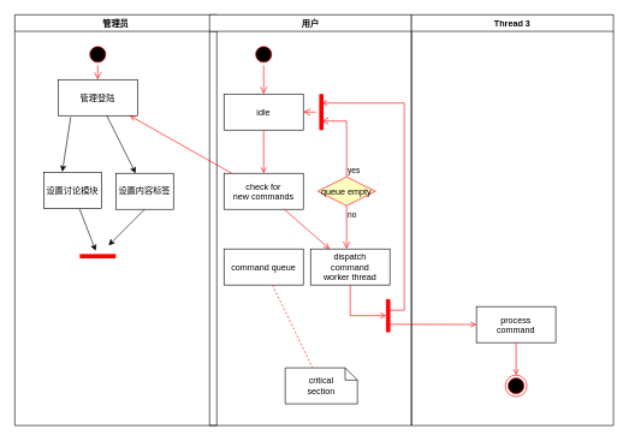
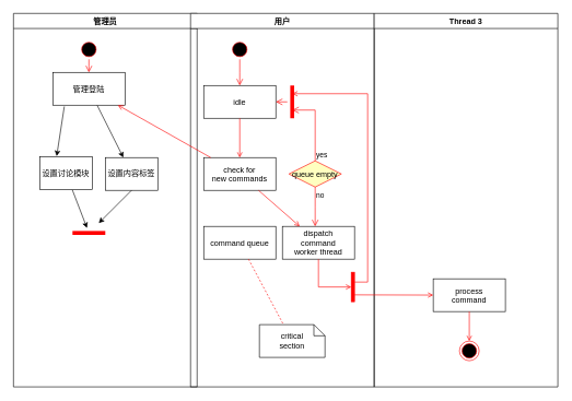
  <mxCell id="0" />
  <mxCell id="1" parent="0" />
  <mxCell id="2" value="管理员" style="swimlane;whiteSpace=wrap" vertex="1" parent="1"><mxGeometry x="20" y="20" width="280" height="570" as="geometry" /></mxCell>
  <mxCell id="3" value="" style="ellipse;shape=startState;fillColor=#000000;strokeColor=#ff0000;" vertex="1" parent="2"><mxGeometry x="100" y="40" width="30" height="30" as="geometry" /></mxCell>
  <mxCell id="4" value="" style="edgeStyle=elbowEdgeStyle;elbow=horizontal;verticalAlign=bottom;endArrow=open;endSize=8;strokeColor=#FF0000;endFill=1;rounded=0" edge="1" parent="2" source="3" target="6"><mxGeometry x="100" y="40" as="geometry"><mxPoint x="115" y="110" as="targetPoint" /></mxGeometry></mxCell>
  <mxCell id="5" value="" style="edgeStyle=none;rounded=0;orthogonalLoop=1;jettySize=auto;html=1;" edge="1" parent="2" source="6" target="10"><mxGeometry relative="1" as="geometry" /></mxCell>
  <mxCell id="6" value="管理登陆" style="" vertex="1" parent="2"><mxGeometry x="60" y="90" width="110" height="50" as="geometry" /></mxCell>
  <mxCell id="7" value="" style="edgeStyle=none;rounded=0;orthogonalLoop=1;jettySize=auto;html=1;" edge="1" parent="2" source="8" target="11"><mxGeometry relative="1" as="geometry" /></mxCell>
  <mxCell id="8" value="设置讨论模块" style="" vertex="1" parent="2"><mxGeometry x="40" y="219" width="80" height="50" as="geometry" /></mxCell>
  <mxCell id="9" value="" style="endArrow=classic;html=1;rounded=0;exitX=0.159;exitY=1.04;exitDx=0;exitDy=0;exitPerimeter=0;entryX=0.323;entryY=-0.023;entryDx=0;entryDy=0;entryPerimeter=0;" edge="1" parent="2" source="6" target="8"><mxGeometry width="50" height="50" relative="1" as="geometry"><mxPoint x="60" y="210" as="sourcePoint" /><mxPoint x="110" y="160" as="targetPoint" /></mxGeometry></mxCell>
  <mxCell id="10" value="设置内容标签" style="rounded=0;whiteSpace=wrap;html=1;" vertex="1" parent="2"><mxGeometry x="140" y="220" width="80" height="50" as="geometry" /></mxCell>
  <mxCell id="11" value="" style="shape=line;strokeWidth=6;strokeColor=#ff0000;rotation=90;direction=south;" vertex="1" parent="2"><mxGeometry x="107.5" y="310" width="15" height="50" as="geometry" /></mxCell>
  <mxCell id="12" value="" style="endArrow=classic;html=1;rounded=0;exitX=0.5;exitY=1;exitDx=0;exitDy=0;" edge="1" parent="2" source="10"><mxGeometry width="50" height="50" relative="1" as="geometry"><mxPoint x="170" y="330" as="sourcePoint" /><mxPoint x="130" y="320" as="targetPoint" /></mxGeometry></mxCell>
  <mxCell id="13" value="用户" style="swimlane;whiteSpace=wrap" vertex="1" parent="1"><mxGeometry x="290" y="20" width="280" height="570" as="geometry" /></mxCell>
  <mxCell id="14" value="" style="ellipse;shape=startState;fillColor=#000000;strokeColor=#ff0000;" vertex="1" parent="13"><mxGeometry x="60" y="40" width="30" height="30" as="geometry" /></mxCell>
  <mxCell id="15" value="" style="edgeStyle=elbowEdgeStyle;elbow=horizontal;verticalAlign=bottom;endArrow=open;endSize=8;strokeColor=#FF0000;endFill=1;rounded=0" edge="1" parent="13" source="14" target="16"><mxGeometry x="40" y="20" as="geometry"><mxPoint x="55" y="90" as="targetPoint" /></mxGeometry></mxCell>
  <mxCell id="16" value="idle" style="" vertex="1" parent="13"><mxGeometry x="20" y="110" width="110" height="50" as="geometry" /></mxCell>
  <mxCell id="17" value="check for &#10;new commands" style="" vertex="1" parent="13"><mxGeometry x="20" y="220" width="110" height="50" as="geometry" /></mxCell>
  <mxCell id="18" value="" style="endArrow=open;strokeColor=#FF0000;endFill=1;rounded=0" edge="1" parent="13" source="16" target="17"><mxGeometry relative="1" as="geometry" /></mxCell>
  <mxCell id="19" value="command queue" style="" vertex="1" parent="13"><mxGeometry x="20" y="325" width="110" height="50" as="geometry" /></mxCell>
  <mxCell id="20" value="" style="endArrow=open;strokeColor=#FF0000;endFill=1;rounded=0;" edge="1" parent="13" source="17" target="27"><mxGeometry relative="1" as="geometry" /></mxCell>
  <mxCell id="21" value="queue empty" style="rhombus;fillColor=#ffffc0;strokeColor=#ff0000;" vertex="1" parent="13"><mxGeometry x="150" y="225" width="80" height="40" as="geometry" /></mxCell>
  <mxCell id="22" value="yes" style="edgeStyle=elbowEdgeStyle;elbow=horizontal;align=left;verticalAlign=bottom;endArrow=open;endSize=8;strokeColor=#FF0000;exitX=0.5;exitY=0;endFill=1;rounded=0;entryX=0.75;entryY=0.5;entryPerimeter=0" edge="1" parent="13" source="21" target="25"><mxGeometry x="-1" relative="1" as="geometry"><mxPoint x="160" y="150" as="targetPoint" /><Array as="points"><mxPoint x="190" y="180" /></Array></mxGeometry></mxCell>
  <mxCell id="23" value="no" style="edgeStyle=elbowEdgeStyle;elbow=horizontal;align=left;verticalAlign=top;endArrow=open;endSize=8;strokeColor=#FF0000;endFill=1;rounded=0" edge="1" parent="13" source="21" target="27"><mxGeometry x="-1" relative="1" as="geometry"><mxPoint x="190" y="305" as="targetPoint" /></mxGeometry></mxCell>
  <mxCell id="24" value="" style="endArrow=open;strokeColor=#FF0000;endFill=1;rounded=0;" edge="1" parent="13" source="17" target="6"><mxGeometry relative="1" as="geometry" /></mxCell>
  <mxCell id="25" value="" style="shape=line;strokeWidth=6;strokeColor=#ff0000;rotation=90" vertex="1" parent="13"><mxGeometry x="130" y="127.5" width="50" height="15" as="geometry" /></mxCell>
  <mxCell id="26" value="" style="edgeStyle=elbowEdgeStyle;elbow=horizontal;verticalAlign=bottom;endArrow=open;endSize=8;strokeColor=#FF0000;endFill=1;rounded=0" edge="1" parent="13" source="25" target="16"><mxGeometry x="130" y="90" as="geometry"><mxPoint x="230" y="140" as="targetPoint" /></mxGeometry></mxCell>
  <mxCell id="27" value="dispatch&#10;command&#10;worker thread" style="" vertex="1" parent="13"><mxGeometry x="140" y="325" width="110" height="50" as="geometry" /></mxCell>
- <mxCell id="28" value="critical&#10;section" style="shape=note;whiteSpace=wrap;size=17" vertex="1" parent="13"><mxGeometry x="105" y="490" width="100" height="50" as="geometry" /></mxCell>
+ <mxCell id="28" value="critical&#10;section" style="shape=note;whiteSpace=wrap;size=17" vertex="1" parent="13"><mxGeometry x="105" y="475" width="100" height="50" as="geometry" /></mxCell>
  <mxCell id="29" value="" style="endArrow=none;strokeColor=#FF0000;endFill=0;rounded=0;dashed=1" edge="1" parent="13" source="19" target="28"><mxGeometry relative="1" as="geometry" /></mxCell>
  <mxCell id="30" value="" style="whiteSpace=wrap;strokeColor=#FF0000;fillColor=#FF0000" vertex="1" parent="13"><mxGeometry x="245" y="395" width="5" height="45" as="geometry" /></mxCell>
  <mxCell id="31" value="" style="edgeStyle=elbowEdgeStyle;elbow=horizontal;entryX=0;entryY=0.5;strokeColor=#FF0000;endArrow=open;endFill=1;rounded=0" edge="1" parent="13" source="27" target="30"><mxGeometry width="100" height="100" relative="1" as="geometry"><mxPoint x="60" y="480" as="sourcePoint" /><mxPoint x="160" y="380" as="targetPoint" /><Array as="points"><mxPoint x="195" y="400" /></Array></mxGeometry></mxCell>
  <mxCell id="32" value="Thread 3" style="swimlane;whiteSpace=wrap" vertex="1" parent="1"><mxGeometry x="570" y="20" width="280" height="570" as="geometry" /></mxCell>
  <mxCell id="33" value="process&#10;command" style="" vertex="1" parent="32"><mxGeometry x="90" y="405" width="110" height="50" as="geometry" /></mxCell>
  <mxCell id="34" value="" style="edgeStyle=elbowEdgeStyle;elbow=horizontal;strokeColor=#FF0000;endArrow=open;endFill=1;rounded=0;entryX=0.25;entryY=0.5;entryPerimeter=0" edge="1" parent="32" target="25"><mxGeometry width="100" height="100" relative="1" as="geometry"><mxPoint x="-30" y="410" as="sourcePoint" /><mxPoint x="-120" y="120" as="targetPoint" /><Array as="points"><mxPoint x="-10" y="135" /></Array></mxGeometry></mxCell>
  <mxCell id="35" value="" style="edgeStyle=none;strokeColor=#FF0000;endArrow=open;endFill=1;rounded=0" edge="1" parent="32" target="33"><mxGeometry width="100" height="100" relative="1" as="geometry"><mxPoint x="-30" y="429.5" as="sourcePoint" /><mxPoint x="90" y="429.5" as="targetPoint" /></mxGeometry></mxCell>
  <mxCell id="36" value="" style="ellipse;shape=endState;fillColor=#000000;strokeColor=#ff0000" vertex="1" parent="32"><mxGeometry x="130" y="500" width="30" height="30" as="geometry" /></mxCell>
  <mxCell id="37" value="" style="endArrow=open;strokeColor=#FF0000;endFill=1;rounded=0" edge="1" parent="32" source="33" target="36"><mxGeometry relative="1" as="geometry" /></mxCell>
